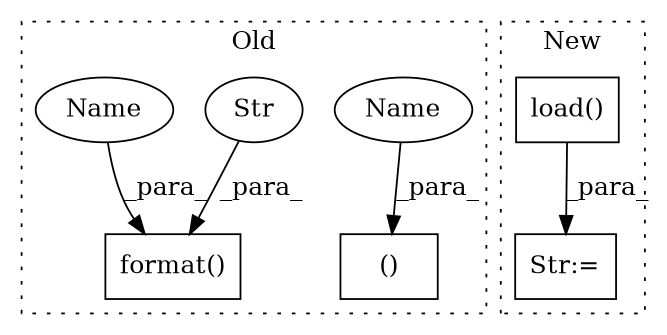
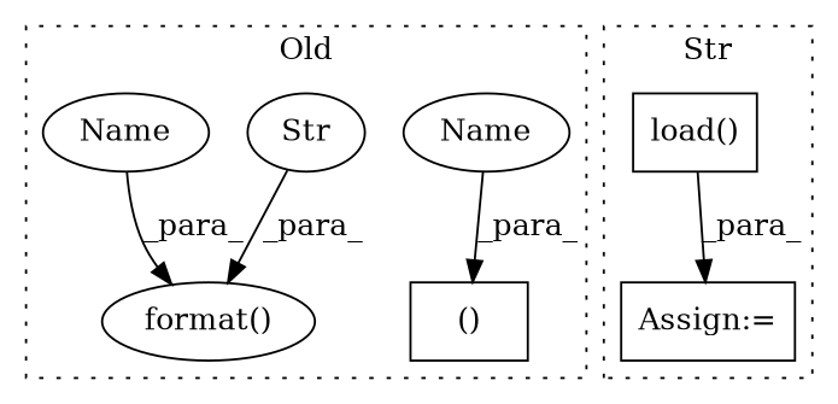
  digraph {
    node [a=75 l=8 shape=box]
-   n1 [l="33,1" label="format()" s="8085,8126"]
+   n1 [l="33,1" label="format()" s="8085,8126" shape=ellipse]
    n2 [a=66 l=25 label=Str s=8085 shape=ellipse]
    n3 [a=54 l=10 label="()" s=7911]
    n4 [a=87 label=Name s=7913 shape=ellipse]
    n5 [a=87 label=Name s=8118 shape=ellipse]
    n6 [l="11,21" label="load()" s="5468,5490"]
-   n7 [a=68 l=3 label="Str:=" s=5465]
+   n7 [a=68 l=3 label="Assign:=" s=5465]
    subgraph cluster_1 {
      label=Old
      style=dotted
      n1
      n2
      n3
      n4
      n5
    }
    subgraph cluster_2 {
-     label=New
+     label=Str
      style=dotted
      n6
      n7
    }
    n2 -> n1 [label=_para_]
    n4 -> n3 [label=_para_]
    n5 -> n1 [label=_para_]
    n6 -> n7 [label=_para_]
  }
